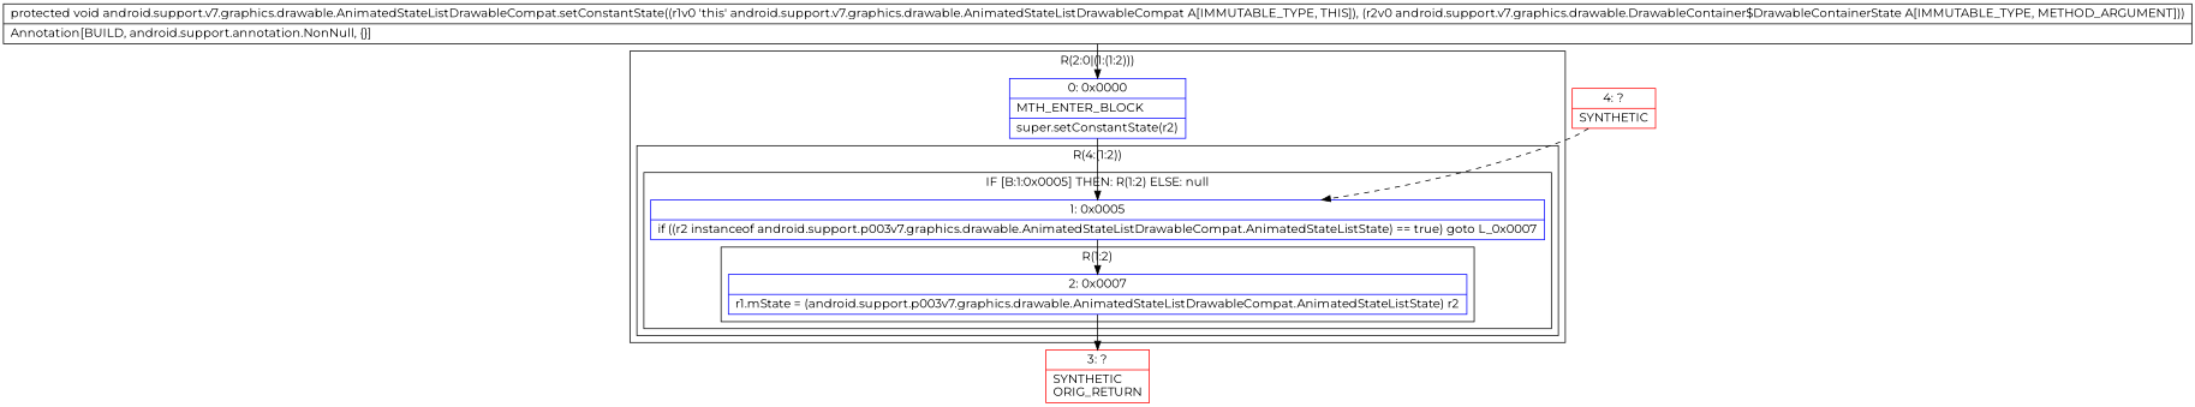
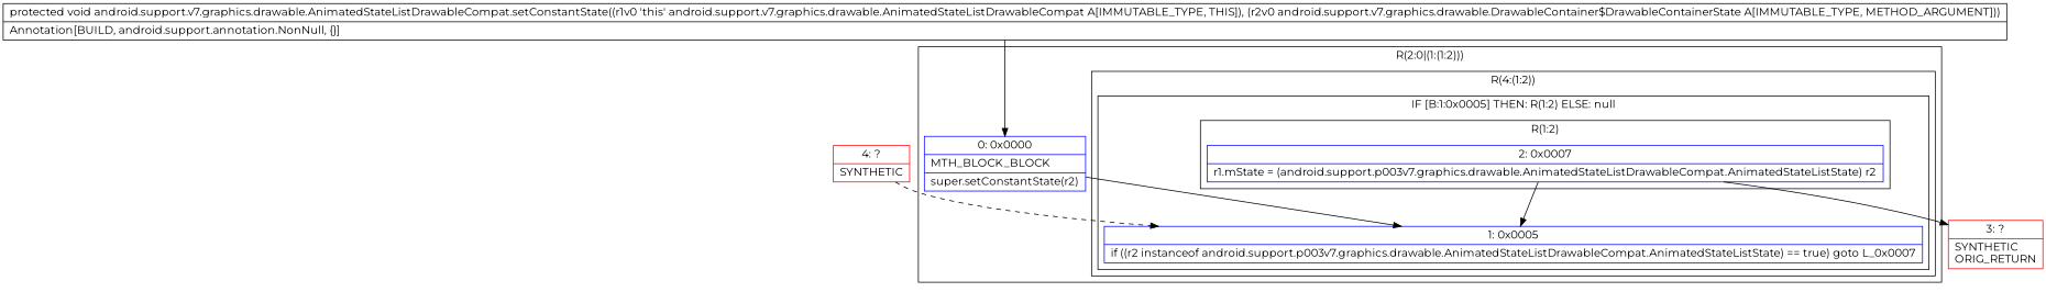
  digraph {
    fontname=Montserrat
    node [color=blue fontname=Montserrat shape=record]
    edge [fontname=Montserrat]
    n1 [label="{2\:\ 0x0007|r1.mState = (android.support.p003v7.graphics.drawable.AnimatedStateListDrawableCompat.AnimatedStateListState) r2\l}"]
    n2 [label="{1\:\ 0x0005|if ((r2 instanceof android.support.p003v7.graphics.drawable.AnimatedStateListDrawableCompat.AnimatedStateListState) == true) goto L_0x0007\l}"]
-   n3 [label="{0\:\ 0x0000|MTH_ENTER_BLOCK\l|super.setConstantState(r2)\l}"]
+   n3 [label="{0\:\ 0x0000|MTH_BLOCK_BLOCK\l|super.setConstantState(r2)\l}"]
    n4 [color=red label="{3\:\ ?|SYNTHETIC\lORIG_RETURN\l}"]
    n5 [color=red label="{4\:\ ?|SYNTHETIC\l}"]
    n6 [label="{protected void android.support.v7.graphics.drawable.AnimatedStateListDrawableCompat.setConstantState((r1v0 'this' android.support.v7.graphics.drawable.AnimatedStateListDrawableCompat A[IMMUTABLE_TYPE, THIS]), (r2v0 android.support.v7.graphics.drawable.DrawableContainer$DrawableContainerState A[IMMUTABLE_TYPE, METHOD_ARGUMENT]))  | Annotation[BUILD, android.support.annotation.NonNull, \{\}]\l}" color=""]
    subgraph cluster_1 {
      label="R(2:0|(1:(1:2)))"
      n3
      subgraph cluster_2 {
        label="R(4:(1:2))"
        subgraph cluster_3 {
          label="IF [B:1:0x0005] THEN: R(1:2) ELSE: null"
          n2
          subgraph cluster_4 {
            label="R(1:2)"
            n1
          }
        }
      }
    }
    n1 -> n4
-   n2 -> n1
+   n1 -> n2
    n3 -> n2
    n5 -> n2 [style=dashed]
    n6 -> n3
  }
